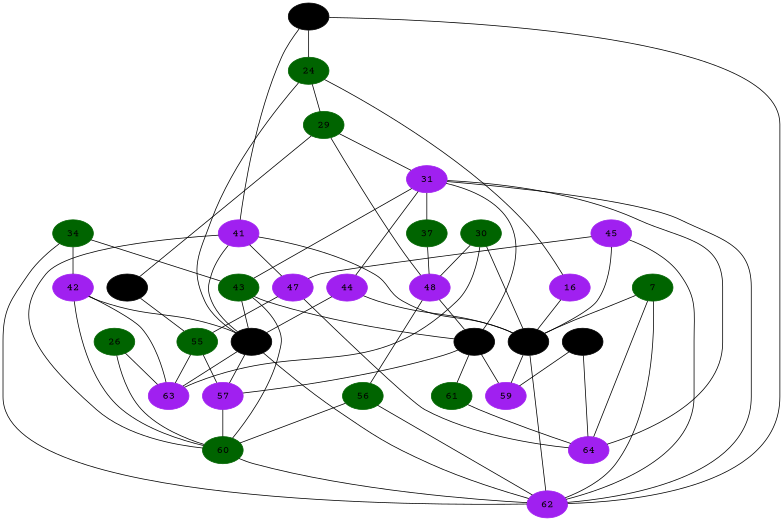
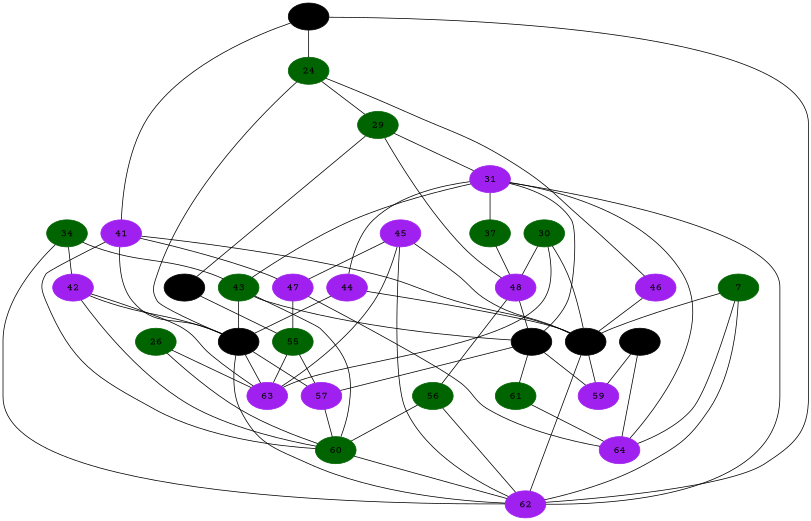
  graph {
    fontname="Courier Prime"
    node [color=purple fontname="Courier Prime" style=filled]
    edge [fontname="Courier Prime"]
    7 [color=darkgreen super="+3"]
    58 [color=black super="+21+54"]
    62 [super="+22+14+16+20"]
    64
    59 [super="+39"]
    24 [color=darkgreen super="+15"]
    29 [color=darkgreen super="+9"]
-   46 [label=16]
+   46
    50 [color=black super="+33"]
    10 [color=black]
    41 [super="+1"]
    47 [super="+18"]
    60 [color=darkgreen super="+53+52"]
    31 [super="+17"]
    37 [color=darkgreen]
    43 [color=darkgreen]
    44 [super="+32"]
    51 [color=black super="+8+25"]
    36 [color=black]
    55 [color=darkgreen super="+40"]
    48
    63
    57 [super="+23"]
    26 [color=darkgreen]
    56 [color=darkgreen super="+27"]
    30 [color=darkgreen]
    61 [color=darkgreen]
    42 [super="+38+28"]
    34 [color=darkgreen]
    45 [super="+5"]
    49 [color=black]
    7 -- 58 [weight=2]
    7 -- 62 [weight=3]
    7 -- 64
    58 -- 62 [weight=2]
    58 -- 59 [weight=3]
    24 -- 29
    24 -- 46
    24 -- 50
    29 -- 31
    29 -- 36
    29 -- 48
    46 -- 58 [weight=2]
    50 -- 62
    50 -- 63
    50 -- 57
    10 -- 62
    10 -- 24 [weight=2]
    10 -- 41 [weight=2]
    41 -- 58
    41 -- 50
    41 -- 47
    41 -- 60
    47 -- 64 [weight=2]
    47 -- 55
    60 -- 62 [weight=3]
    31 -- 62
    31 -- 64
    31 -- 37
    31 -- 43
    31 -- 44
    31 -- 51
    37 -- 48
    43 -- 50
    43 -- 60 [weight=2]
    43 -- 51 [weight=2]
    44 -- 58 [weight=2]
    44 -- 50 [weight=2]
    51 -- 59 [weight=2]
    51 -- 57 [weight=2]
    51 -- 61
    36 -- 55 [weight=2]
    55 -- 63
    55 -- 57 [weight=3]
    48 -- 51
    48 -- 56
    57 -- 60
    26 -- 60
    26 -- 63
    56 -- 62
    56 -- 60
    30 -- 58
    30 -- 48
    30 -- 63
    61 -- 64
    42 -- 50
    42 -- 60 [weight=3]
    42 -- 63
    34 -- 62
    34 -- 43
    34 -- 42
    45 -- 58 [weight=2]
    45 -- 62
    45 -- 47
+   45 -- 63 [weight=2]
    49 -- 64
    49 -- 59
  }
